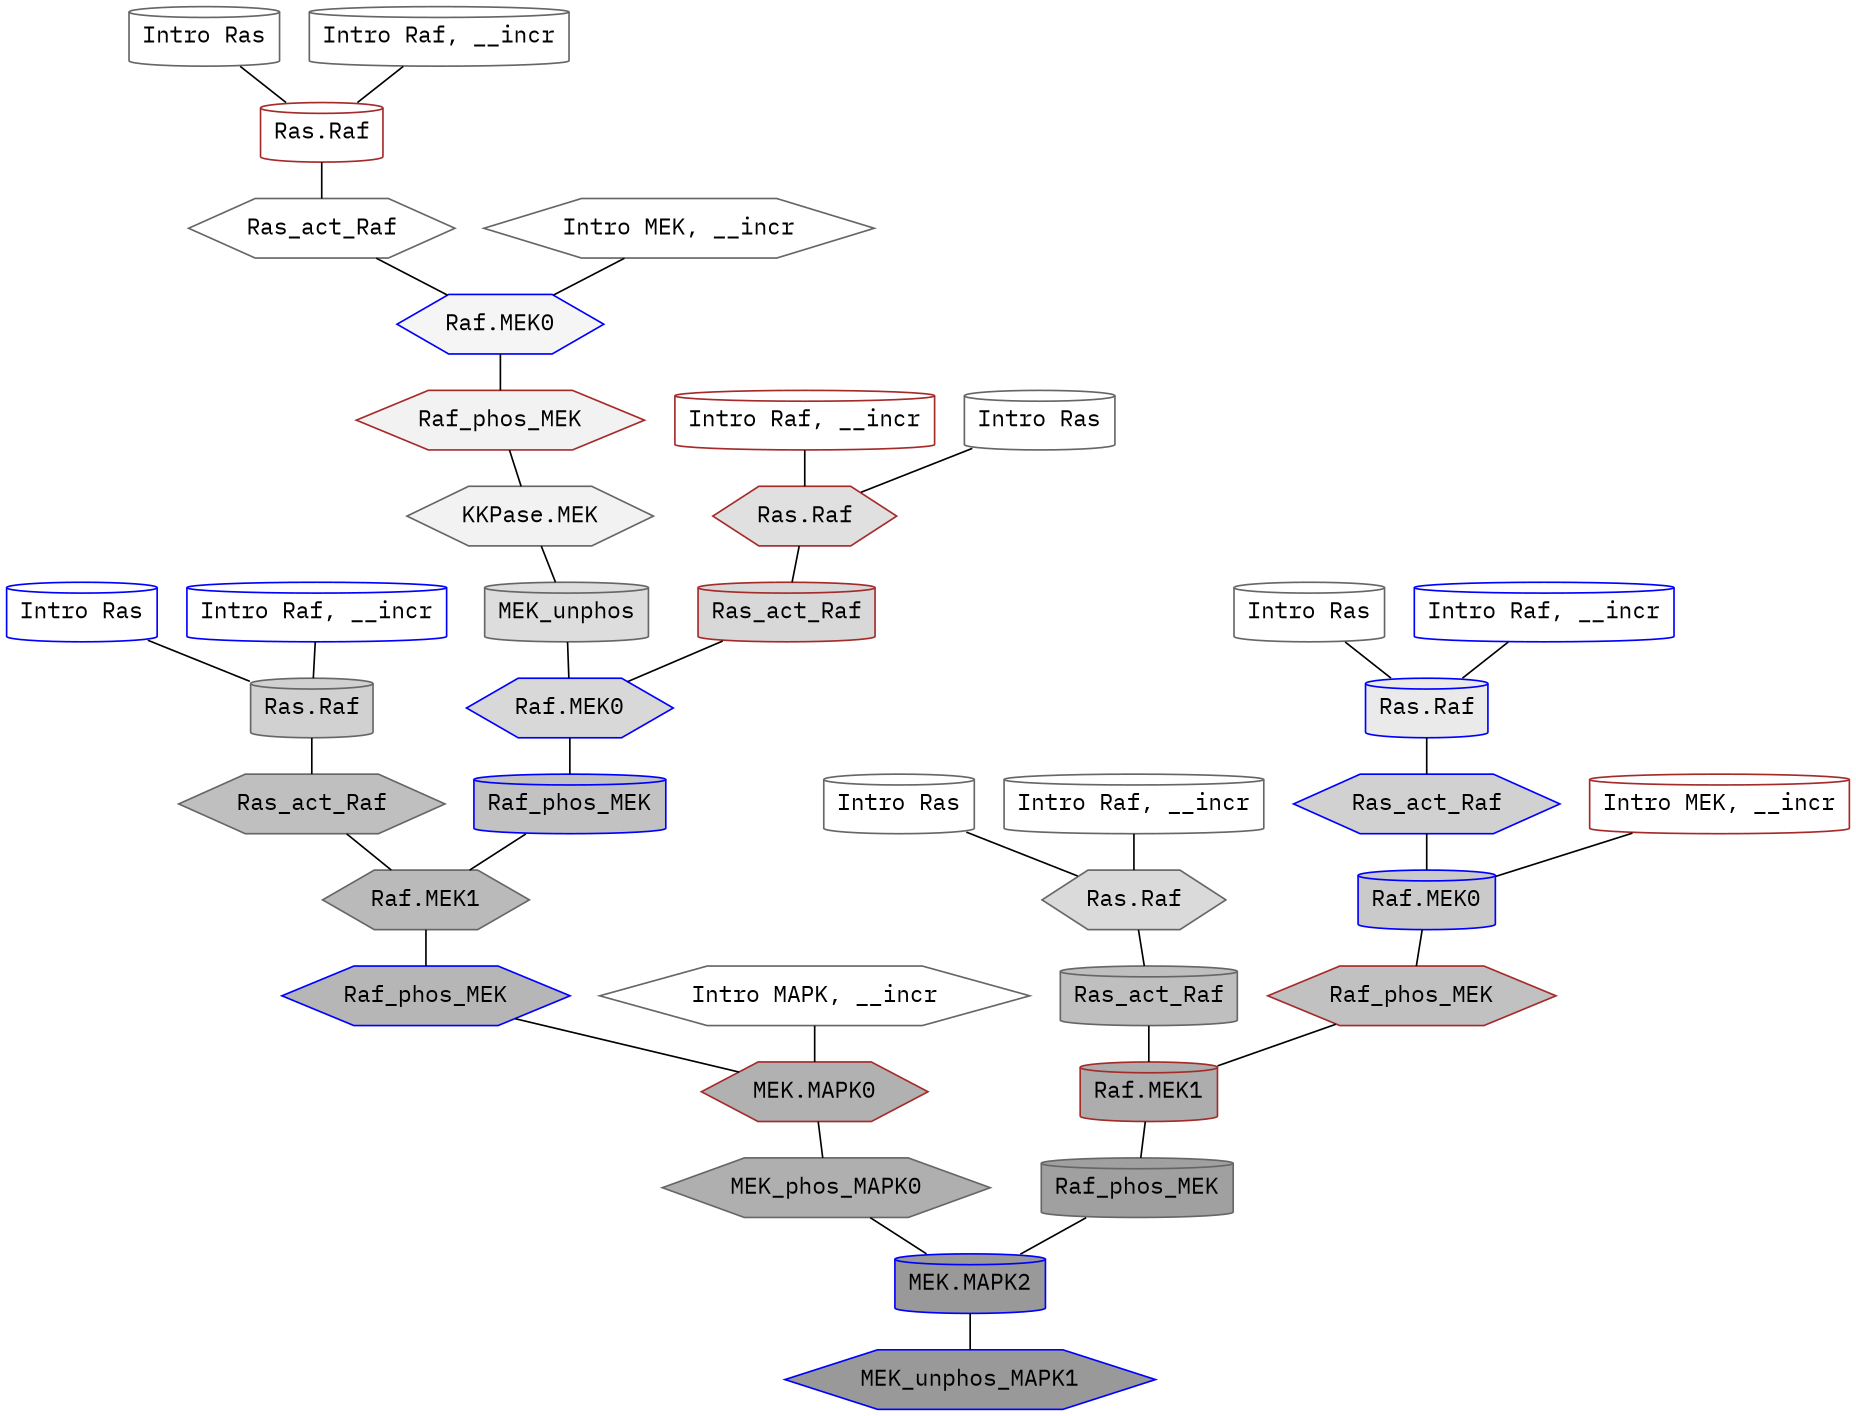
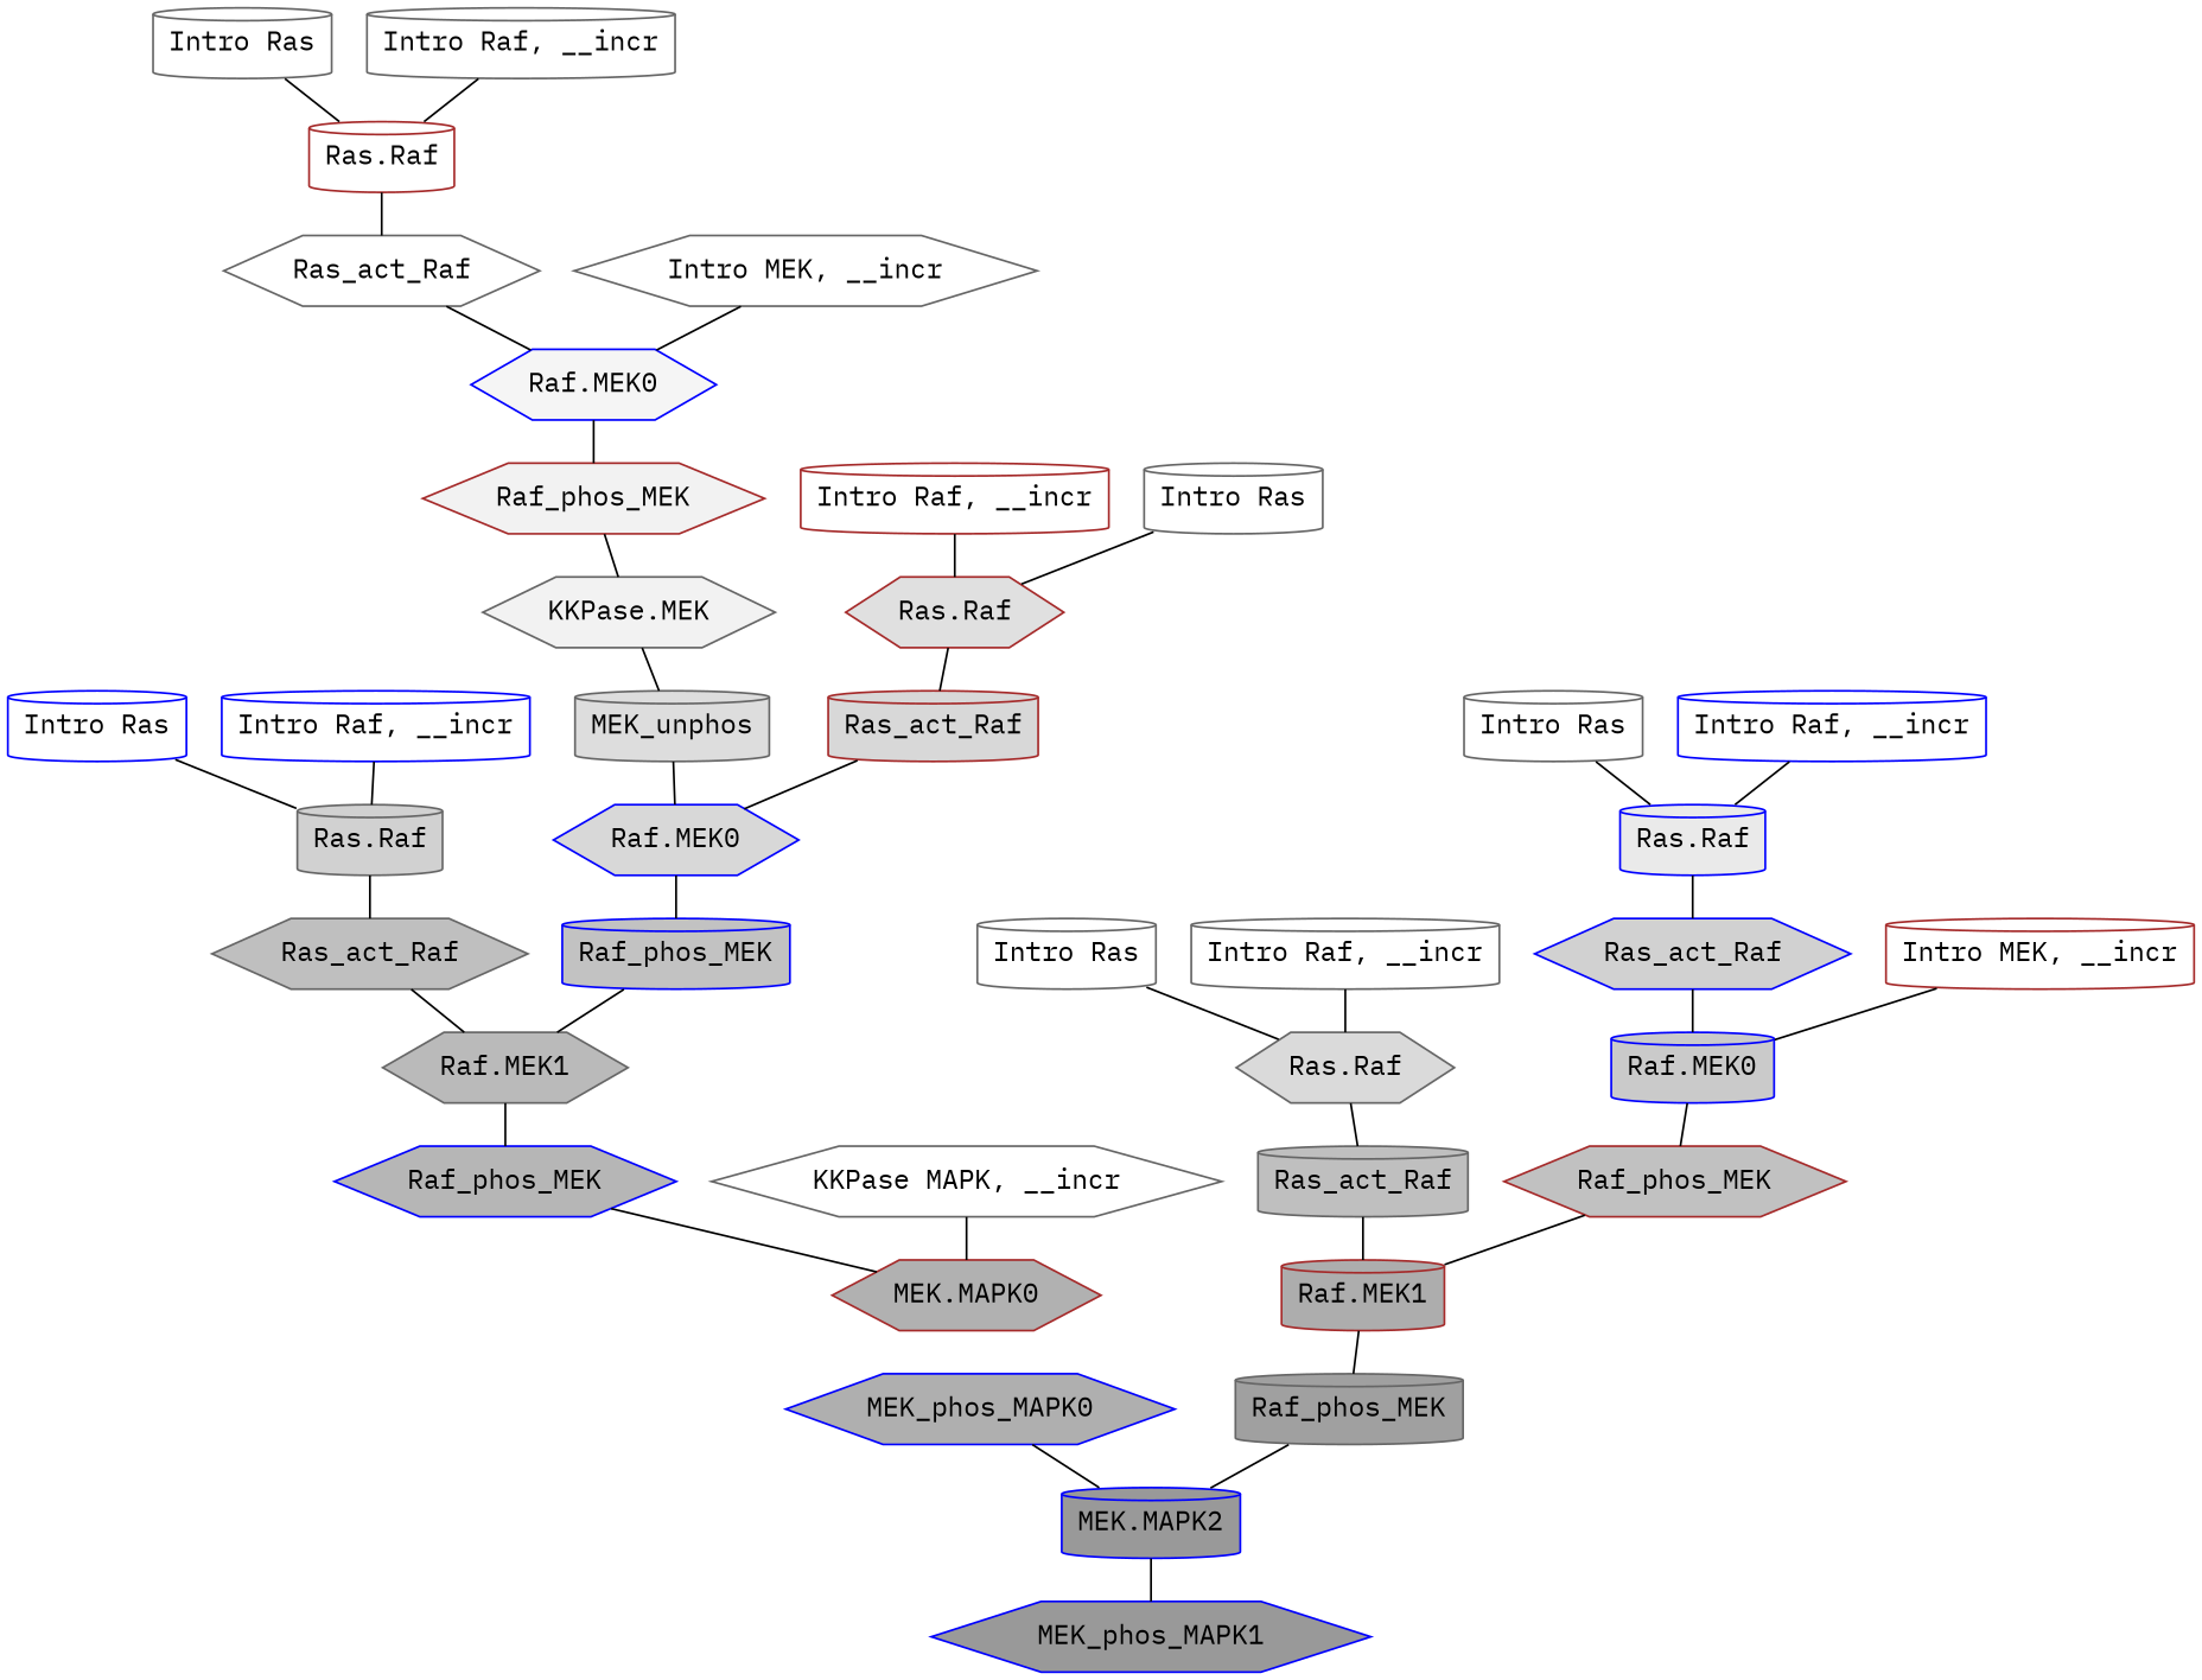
  digraph {
    fontname="IBM Plex Mono"
    rankdir=TB
    ranksep=0.30
    node [color=gray40 fillcolor="0.000 0.000 1.000" fontname="IBM Plex Mono" shape=cylinder style=filled]
    edge [color="0.000 0.000 0.000" dir=none fontname="IBM Plex Mono"]
    n1 [label="Intro Ras"]
    n2 [color=brown label="Ras.Raf"]
    n3 [fillcolor="0.000 0.000 0.998" label=Ras_act_Raf shape=hexagon]
    n4 [label="Intro Ras"]
    n5 [color=brown fillcolor="0.000 0.000 0.876" label="Ras.Raf" shape=hexagon]
    n6 [color=brown fillcolor="0.000 0.000 0.844" label=Ras_act_Raf]
    n7 [label="Intro Ras"]
    n8 [fillcolor="0.000 0.000 0.855" label="Ras.Raf" shape=hexagon]
    n9 [fillcolor="0.000 0.000 0.747" label=Ras_act_Raf]
    n10 [color=blue label="Intro Ras"]
    n11 [fillcolor="0.000 0.000 0.820" label="Ras.Raf"]
    n12 [fillcolor="0.000 0.000 0.748" label=Ras_act_Raf shape=hexagon]
    n13 [label="Intro Ras"]
    n14 [color=blue fillcolor="0.000 0.000 0.915" label="Ras.Raf"]
    n15 [color=blue fillcolor="0.000 0.000 0.818" label=Ras_act_Raf shape=hexagon]
    n16 [color=brown label="Intro Raf, __incr"]
    n17 [color=blue label="Intro Raf, __incr"]
    n18 [label="Intro Raf, __incr"]
    n19 [label="Intro Raf, __incr"]
    n20 [color=blue label="Intro Raf, __incr"]
    n21 [color=brown label="Intro MEK, __incr"]
    n22 [color=blue fillcolor="0.000 0.000 0.791" label="Raf.MEK0"]
    n23 [color=brown fillcolor="0.000 0.000 0.754" label=Raf_phos_MEK shape=hexagon]
    n24 [label="Intro MEK, __incr" shape=hexagon]
    n25 [color=blue fillcolor="0.000 0.000 0.960" label="Raf.MEK0" shape=hexagon]
    n26 [color=brown fillcolor="0.000 0.000 0.946" label=Raf_phos_MEK shape=hexagon]
-   n27 [label="Intro MAPK, __incr" shape=hexagon]
+   n27 [label="KKPase MAPK, __incr" shape=hexagon]
    n28 [color=brown fillcolor="0.000 0.000 0.693" label="MEK.MAPK0" shape=hexagon]
-   n29 [fillcolor="0.000 0.000 0.684" label=MEK_phos_MAPK0 shape=hexagon]
+   n29 [color=blue fillcolor="0.000 0.000 0.684" label=MEK_phos_MAPK0 shape=hexagon]
    n30 [fillcolor="0.000 0.000 0.946" label="KKPase.MEK" shape=hexagon]
    n31 [fillcolor="0.000 0.000 0.865" label=MEK_unphos]
    n32 [color=blue fillcolor="0.000 0.000 0.844" label="Raf.MEK0" shape=hexagon]
    n33 [color=blue fillcolor="0.000 0.000 0.759" label=Raf_phos_MEK]
    n34 [color=brown fillcolor="0.000 0.000 0.677" label="Raf.MEK1"]
    n35 [fillcolor="0.000 0.000 0.729" label="Raf.MEK1" shape=hexagon]
    n36 [color=blue fillcolor="0.000 0.000 0.713" label=Raf_phos_MEK shape=hexagon]
    n37 [fillcolor="0.000 0.000 0.627" label=Raf_phos_MEK]
    n38 [color=blue fillcolor="0.000 0.000 0.601" label="MEK.MAPK2"]
-   n39 [color=blue fillcolor="0.000 0.000 0.600" label=MEK_unphos_MAPK1 shape=hexagon]
+   n39 [color=blue fillcolor="0.000 0.000 0.600" label=MEK_phos_MAPK1 shape=hexagon]
    n1 -> n2
    n2 -> n3
    n3 -> n25
    n4 -> n5
    n5 -> n6
    n6 -> n32
    n7 -> n8
    n8 -> n9
    n9 -> n34
    n10 -> n11
    n11 -> n12
    n12 -> n35
    n13 -> n14
    n14 -> n15
    n15 -> n22
    n16 -> n5
    n17 -> n14
    n18 -> n2
    n19 -> n8
    n20 -> n11
    n21 -> n22
    n22 -> n23
    n23 -> n34
    n24 -> n25
    n25 -> n26
    n26 -> n30
    n27 -> n28
-   n28 -> n29
    n29 -> n38
    n30 -> n31
    n31 -> n32
    n32 -> n33
    n33 -> n35
    n34 -> n37
    n35 -> n36
    n36 -> n28
    n37 -> n38
    n38 -> n39
  }
